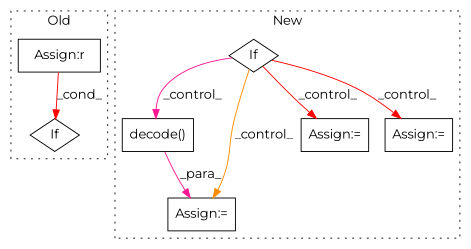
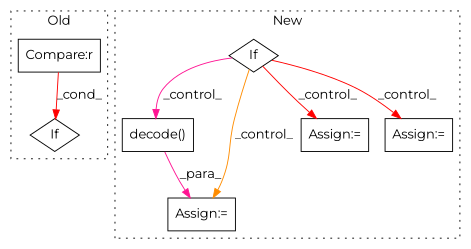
  digraph {
    fontname=Montserrat
    node [a=68 l=3 shape=box fontname=Montserrat]
    edge [color=red fontname=Montserrat]
    n1 [a=96 label=If s=7100 shape=diamond]
-   n2 [a=40 l=28 label="Assign:r" s=7103]
+   n2 [a=40 l=28 label="Compare:r" s=7103]
    n3 [a=75 l="22,1" label="decode()" s="6278,6314"]
    n4 [label="Assign:=" s=6275]
    n5 [a=96 label=If s=6175 shape=diamond]
    n6 [label="Assign:=" s=6466]
    n7 [label="Assign:=" s=6414]
    subgraph cluster_1 {
      label=Old
      style=dotted
      n1
      n2
    }
    subgraph cluster_2 {
      label=New
      style=dotted
      n3
      n4
      n5
      n6
      n7
    }
    n2 -> n1 [label=_cond_]
    n3 -> n4 [label=_para_ color=deeppink]
    n5 -> n3 [label=_control_ color=deeppink]
    n5 -> n4 [label=_control_ color=darkorange]
    n5 -> n6 [label=_control_]
    n5 -> n7 [label=_control_]
  }
